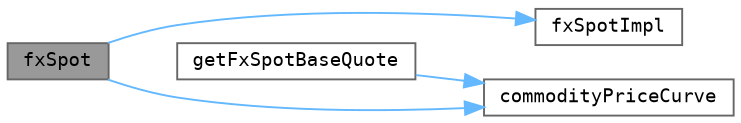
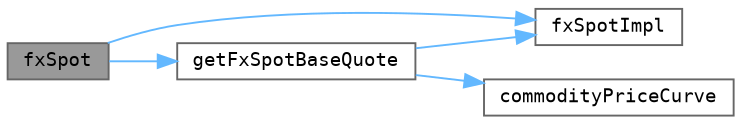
  digraph {
    fontname="DejaVu Sans Mono"
    rankdir=LR
    node [color=grey40 fillcolor=white fontname="DejaVu Sans Mono" fontsize=10 shape=box style=filled]
    edge [color=steelblue1 fontname="DejaVu Sans Mono" fontsize=10 labelfontname=Helvetica labelfontsize=10 style=solid]
    n1 [color=gray40 fillcolor=grey60 fontcolor=black height=0.2 label=fxSpot width=0.4]
    n2 [height=0.2 label=fxSpotImpl width=0.4]
    n3 [height=0.2 label=getFxSpotBaseQuote width=0.4]
    n4 [height=0.2 label=commodityPriceCurve width=0.4]
    n1 -> n2
-   n1 -> n4
+   n1 -> n3
+   n3 -> n2
    n3 -> n4
  }
